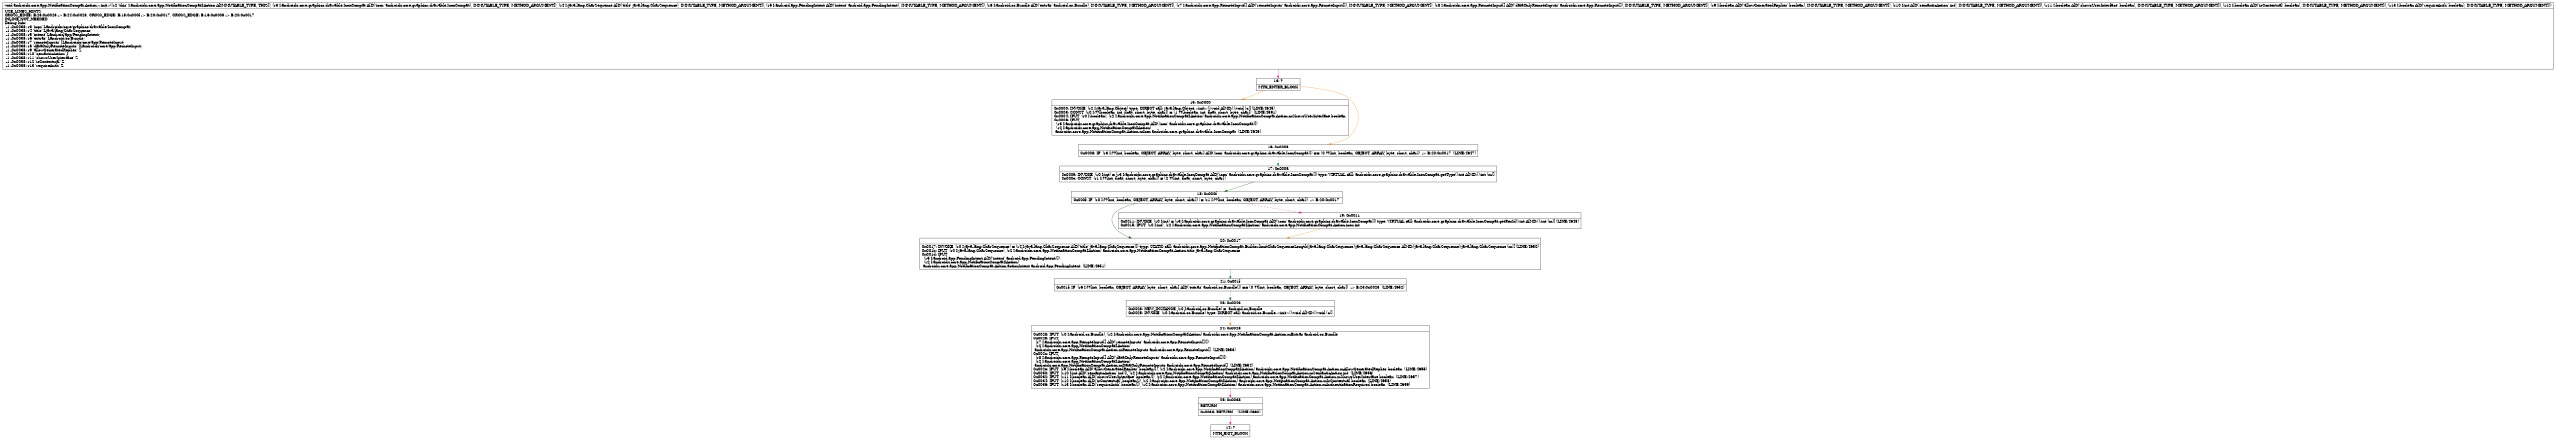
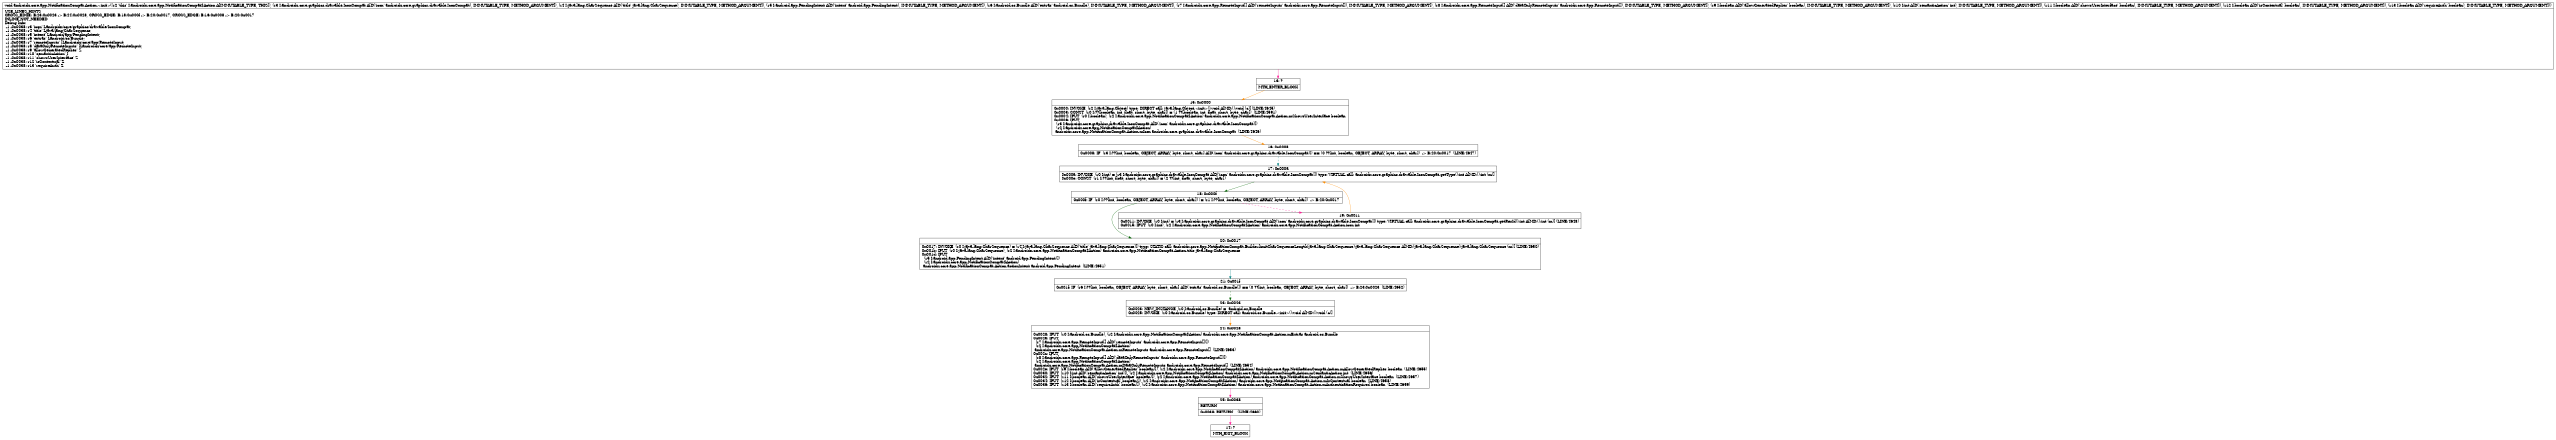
  digraph {
    node [shape=record]
    edge [color=darkorange]
    n1 [label="{13\:\ ?|MTH_ENTER_BLOCK\l}"]
    n2 [label="{15\:\ 0x0000|0x0000: INVOKE  (r2 I:java.lang.Object) type: DIRECT call: java.lang.Object.\<init\>():void A[MD:():void (c)] (LINE:4645)\l0x0003: CONST  (r0 I:??[boolean, int, float, short, byte, char]) = (1 ??[boolean, int, float, short, byte, char])  (LINE:4591)\l0x0004: IPUT  (r0 I:boolean), (r2 I:androidx.core.app.NotificationCompat$Action) androidx.core.app.NotificationCompat.Action.mShowsUserInterface boolean \l0x0006: IPUT  \l  (r3 I:androidx.core.graphics.drawable.IconCompat A[D('icon' androidx.core.graphics.drawable.IconCompat)])\l  (r2 I:androidx.core.app.NotificationCompat$Action)\l androidx.core.app.NotificationCompat.Action.mIcon androidx.core.graphics.drawable.IconCompat  (LINE:4646)\l}"]
    n3 [label="{16\:\ 0x0008|0x0008: IF  (r3 I:??[int, boolean, OBJECT, ARRAY, byte, short, char] A[D('icon' androidx.core.graphics.drawable.IconCompat)]) == (0 ??[int, boolean, OBJECT, ARRAY, byte, short, char])  \-\> B:20:0x0017  (LINE:4647)\l}"]
    n4 [label="{17\:\ 0x000a|0x000a: INVOKE  (r0 I:int) = (r3 I:androidx.core.graphics.drawable.IconCompat A[D('icon' androidx.core.graphics.drawable.IconCompat)]) type: VIRTUAL call: androidx.core.graphics.drawable.IconCompat.getType():int A[MD:():int (m)]\l0x000e: CONST  (r1 I:??[int, float, short, byte, char]) = (2 ??[int, float, short, byte, char]) \l}"]
    n5 [label="{18\:\ 0x000f|0x000f: IF  (r0 I:??[int, boolean, OBJECT, ARRAY, byte, short, char]) != (r1 I:??[int, boolean, OBJECT, ARRAY, byte, short, char])  \-\> B:20:0x0017 \l}"]
    n6 [label="{20\:\ 0x0017|0x0017: INVOKE  (r0 I:java.lang.CharSequence) = (r4 I:java.lang.CharSequence A[D('title' java.lang.CharSequence)]) type: STATIC call: androidx.core.app.NotificationCompat.Builder.limitCharSequenceLength(java.lang.CharSequence):java.lang.CharSequence A[MD:(java.lang.CharSequence):java.lang.CharSequence (m)] (LINE:4650)\l0x001b: IPUT  (r0 I:java.lang.CharSequence), (r2 I:androidx.core.app.NotificationCompat$Action) androidx.core.app.NotificationCompat.Action.title java.lang.CharSequence \l0x001d: IPUT  \l  (r5 I:android.app.PendingIntent A[D('intent' android.app.PendingIntent)])\l  (r2 I:androidx.core.app.NotificationCompat$Action)\l androidx.core.app.NotificationCompat.Action.actionIntent android.app.PendingIntent  (LINE:4651)\l}"]
    n7 [label="{21\:\ 0x001f|0x001f: IF  (r6 I:??[int, boolean, OBJECT, ARRAY, byte, short, char] A[D('extras' android.os.Bundle)]) == (0 ??[int, boolean, OBJECT, ARRAY, byte, short, char])  \-\> B:23:0x0023  (LINE:4652)\l}"]
    n8 [label="{19\:\ 0x0011|0x0011: INVOKE  (r0 I:int) = (r3 I:androidx.core.graphics.drawable.IconCompat A[D('icon' androidx.core.graphics.drawable.IconCompat)]) type: VIRTUAL call: androidx.core.graphics.drawable.IconCompat.getResId():int A[MD:():int (m)] (LINE:4648)\l0x0015: IPUT  (r0 I:int), (r2 I:androidx.core.app.NotificationCompat$Action) androidx.core.app.NotificationCompat.Action.icon int \l}"]
    n9 [label="{23\:\ 0x0023|0x0023: NEW_INSTANCE  (r0 I:android.os.Bundle) =  android.os.Bundle \l0x0025: INVOKE  (r0 I:android.os.Bundle) type: DIRECT call: android.os.Bundle.\<init\>():void A[MD:():void (c)]\l}"]
    n10 [label="{24\:\ 0x0028|0x0028: IPUT  (r0 I:android.os.Bundle), (r2 I:androidx.core.app.NotificationCompat$Action) androidx.core.app.NotificationCompat.Action.mExtras android.os.Bundle \l0x002a: IPUT  \l  (r7 I:androidx.core.app.RemoteInput[] A[D('remoteInputs' androidx.core.app.RemoteInput[])])\l  (r2 I:androidx.core.app.NotificationCompat$Action)\l androidx.core.app.NotificationCompat.Action.mRemoteInputs androidx.core.app.RemoteInput[]  (LINE:4653)\l0x002c: IPUT  \l  (r8 I:androidx.core.app.RemoteInput[] A[D('dataOnlyRemoteInputs' androidx.core.app.RemoteInput[])])\l  (r2 I:androidx.core.app.NotificationCompat$Action)\l androidx.core.app.NotificationCompat.Action.mDataOnlyRemoteInputs androidx.core.app.RemoteInput[]  (LINE:4654)\l0x002e: IPUT  (r9 I:boolean A[D('allowGeneratedReplies' boolean)]), (r2 I:androidx.core.app.NotificationCompat$Action) androidx.core.app.NotificationCompat.Action.mAllowGeneratedReplies boolean  (LINE:4655)\l0x0030: IPUT  (r10 I:int A[D('semanticAction' int)]), (r2 I:androidx.core.app.NotificationCompat$Action) androidx.core.app.NotificationCompat.Action.mSemanticAction int  (LINE:4656)\l0x0032: IPUT  (r11 I:boolean A[D('showsUserInterface' boolean)]), (r2 I:androidx.core.app.NotificationCompat$Action) androidx.core.app.NotificationCompat.Action.mShowsUserInterface boolean  (LINE:4657)\l0x0034: IPUT  (r12 I:boolean A[D('isContextual' boolean)]), (r2 I:androidx.core.app.NotificationCompat$Action) androidx.core.app.NotificationCompat.Action.mIsContextual boolean  (LINE:4658)\l0x0036: IPUT  (r13 I:boolean A[D('requireAuth' boolean)]), (r2 I:androidx.core.app.NotificationCompat$Action) androidx.core.app.NotificationCompat.Action.mAuthenticationRequired boolean  (LINE:4659)\l}"]
    n11 [label="{25\:\ 0x0038|RETURN\l|0x0038: RETURN    (LINE:4660)\l}"]
    n12 [label="{14\:\ ?|MTH_EXIT_BLOCK\l}"]
    n13 [label="{void androidx.core.app.NotificationCompat.Action.\<init\>((r2 'this' I:androidx.core.app.NotificationCompat$Action A[IMMUTABLE_TYPE, THIS]), (r3 I:androidx.core.graphics.drawable.IconCompat A[D('icon' androidx.core.graphics.drawable.IconCompat), IMMUTABLE_TYPE, METHOD_ARGUMENT]), (r4 I:java.lang.CharSequence A[D('title' java.lang.CharSequence), IMMUTABLE_TYPE, METHOD_ARGUMENT]), (r5 I:android.app.PendingIntent A[D('intent' android.app.PendingIntent), IMMUTABLE_TYPE, METHOD_ARGUMENT]), (r6 I:android.os.Bundle A[D('extras' android.os.Bundle), IMMUTABLE_TYPE, METHOD_ARGUMENT]), (r7 I:androidx.core.app.RemoteInput[] A[D('remoteInputs' androidx.core.app.RemoteInput[]), IMMUTABLE_TYPE, METHOD_ARGUMENT]), (r8 I:androidx.core.app.RemoteInput[] A[D('dataOnlyRemoteInputs' androidx.core.app.RemoteInput[]), IMMUTABLE_TYPE, METHOD_ARGUMENT]), (r9 I:boolean A[D('allowGeneratedReplies' boolean), IMMUTABLE_TYPE, METHOD_ARGUMENT]), (r10 I:int A[D('semanticAction' int), IMMUTABLE_TYPE, METHOD_ARGUMENT]), (r11 I:boolean A[D('showsUserInterface' boolean), IMMUTABLE_TYPE, METHOD_ARGUMENT]), (r12 I:boolean A[D('isContextual' boolean), IMMUTABLE_TYPE, METHOD_ARGUMENT]), (r13 I:boolean A[D('requireAuth' boolean), IMMUTABLE_TYPE, METHOD_ARGUMENT]))  | USE_LINES_HINTS\lCROSS_EDGE: B:23:0x0023 \-\> B:24:0x0028, CROSS_EDGE: B:18:0x000f \-\> B:20:0x0017, CROSS_EDGE: B:16:0x0008 \-\> B:20:0x0017\lINLINE_NOT_NEEDED\lDebug Info:\l  \-1 \-0x0038: r3 'icon' Landroidx\/core\/graphics\/drawable\/IconCompat;\l  \-1 \-0x0038: r4 'title' Ljava\/lang\/CharSequence;\l  \-1 \-0x0038: r5 'intent' Landroid\/app\/PendingIntent;\l  \-1 \-0x0038: r6 'extras' Landroid\/os\/Bundle;\l  \-1 \-0x0038: r7 'remoteInputs' [Landroidx\/core\/app\/RemoteInput;\l  \-1 \-0x0038: r8 'dataOnlyRemoteInputs' [Landroidx\/core\/app\/RemoteInput;\l  \-1 \-0x0038: r9 'allowGeneratedReplies' Z\l  \-1 \-0x0038: r10 'semanticAction' I\l  \-1 \-0x0038: r11 'showsUserInterface' Z\l  \-1 \-0x0038: r12 'isContextual' Z\l  \-1 \-0x0038: r13 'requireAuth' Z\l}"]
    n1 -> n2
-   n1 -> n3
+   n2 -> n3
    n3 -> n4 [color=teal style=dashed]
    n4 -> n5 [color=darkgreen]
    n5 -> n6 [color=darkgreen]
    n5 -> n8 [color=deeppink style=dashed]
    n6 -> n7 [color=teal]
    n7 -> n9 [color=darkgreen style=dashed]
-   n8 -> n6
+   n8 -> n4
    n9 -> n10
    n10 -> n11 [color=deeppink]
    n11 -> n12 [color=deeppink]
    n13 -> n1 [color=deeppink]
  }
